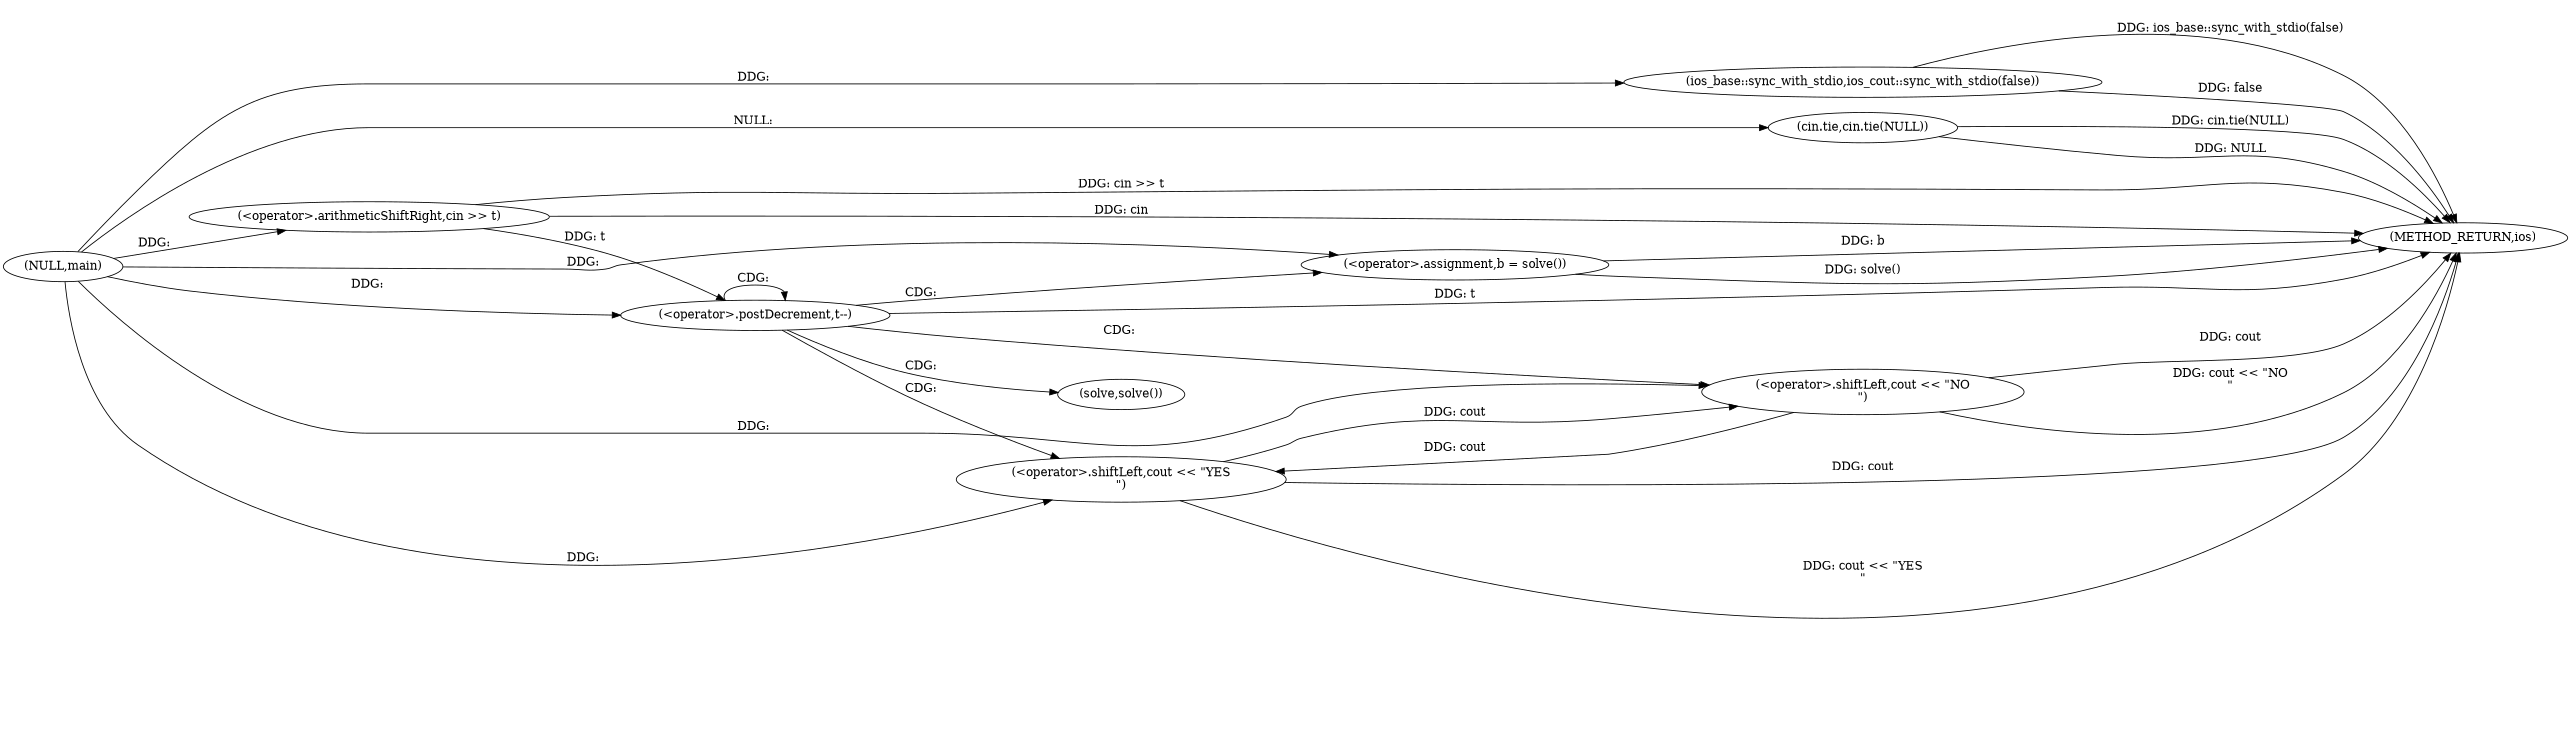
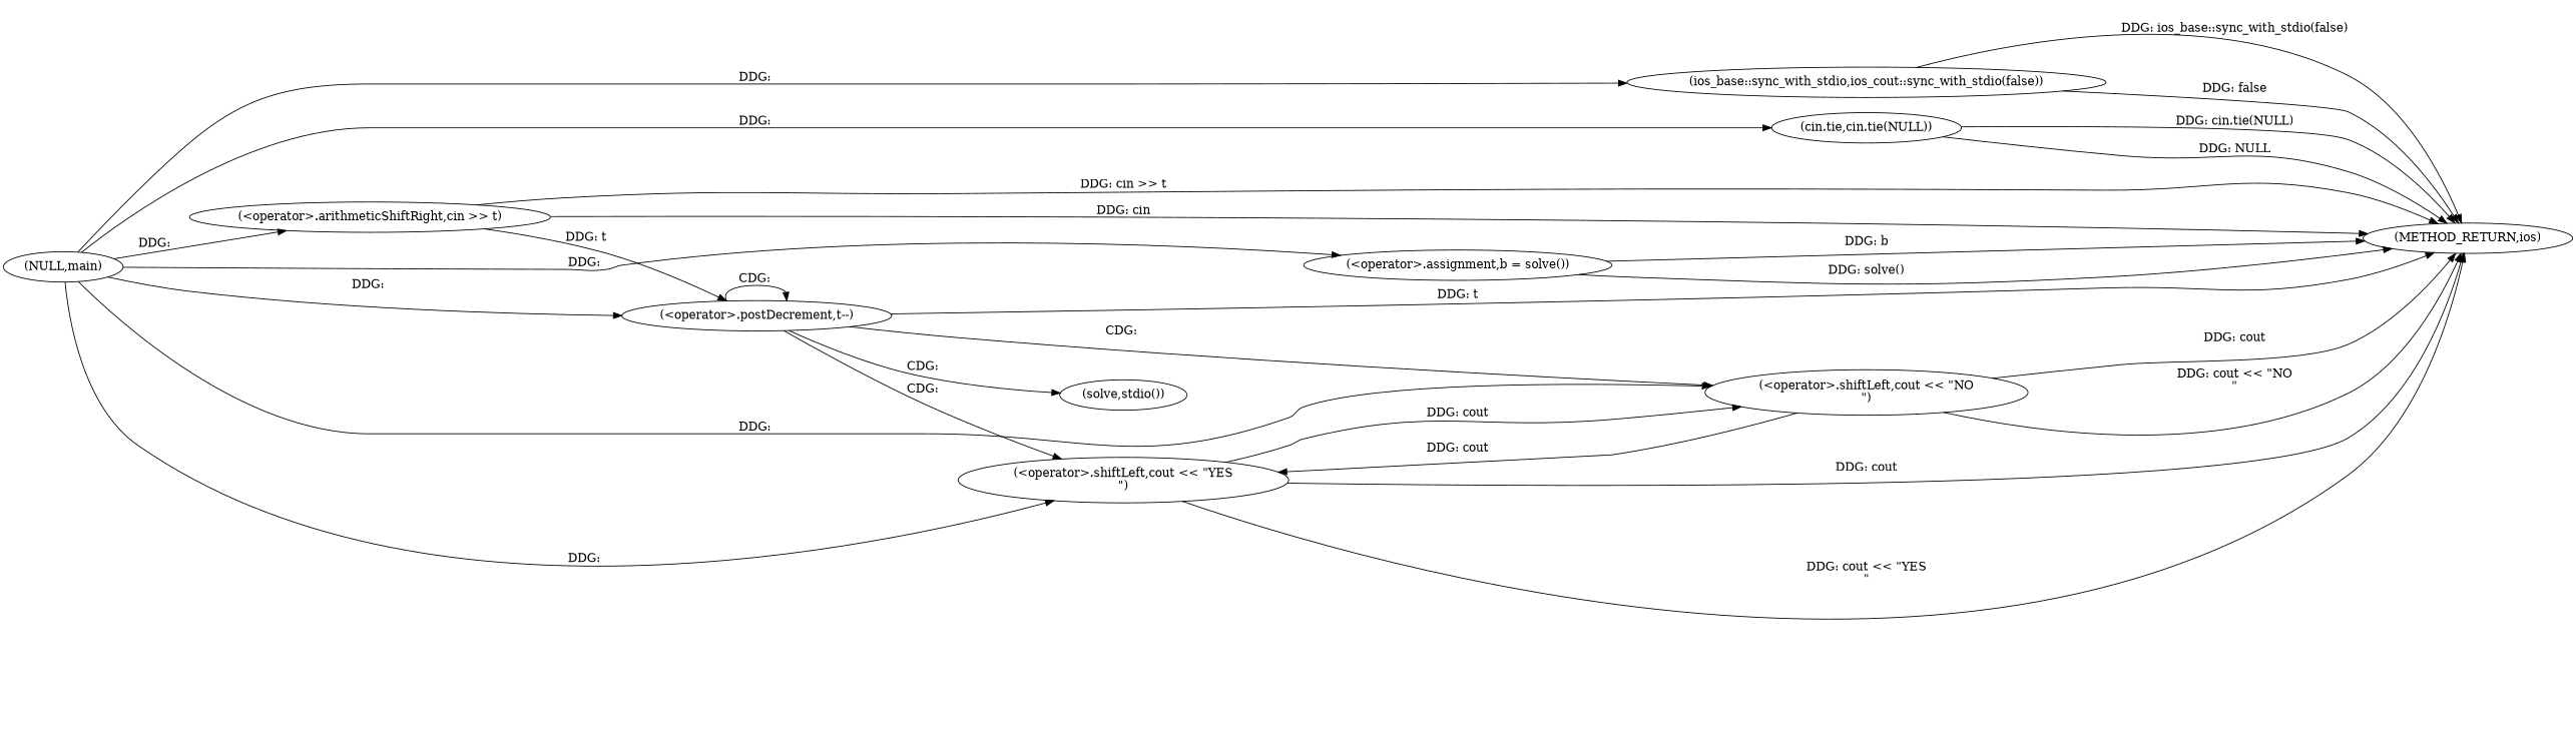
  digraph {
    rankdir=LR
    n1 [label="(NULL,main)"]
    n2 [label="(ios_base::sync_with_stdio,ios_cout::sync_with_stdio(false))"]
    n3 [label="(cin.tie,cin.tie(NULL))"]
    n4 [label="(<operator>.arithmeticShiftRight,cin >> t)"]
    n5 [label="(<operator>.postDecrement,t--)"]
    n6 [label="(<operator>.assignment,b = solve())"]
    n7 [label="(<operator>.shiftLeft,cout << \"YES\n\")"]
    n8 [label="(<operator>.shiftLeft,cout << \"NO\n\")"]
    n9 [label="(METHOD_RETURN,ios)"]
-   n10 [label="(solve,solve())"]
+   n10 [label="(solve,stdio())"]
    n1 -> n2 [label="DDG: "]
-   n1 -> n3 [label="NULL: "]
+   n1 -> n3 [label="DDG: "]
    n1 -> n4 [label="DDG: "]
    n1 -> n5 [label="DDG: "]
    n1 -> n6 [label="DDG: "]
    n1 -> n7 [label="DDG: "]
    n1 -> n8 [label="DDG: "]
    n2 -> n9 [label="DDG: ios_base::sync_with_stdio(false)"]
    n2 -> n9 [label="DDG: false"]
    n3 -> n9 [label="DDG: cin.tie(NULL)"]
    n3 -> n9 [label="DDG: NULL"]
    n4 -> n5 [label="DDG: t"]
    n4 -> n9 [label="DDG: cin >> t"]
    n4 -> n9 [label="DDG: cin"]
    n5 -> n5 [label="CDG: "]
-   n5 -> n6 [label="CDG: "]
    n5 -> n7 [label="CDG: "]
    n5 -> n8 [label="CDG: "]
    n5 -> n9 [label="DDG: t"]
    n5 -> n10 [label="CDG: "]
    n6 -> n9 [label="DDG: b"]
    n6 -> n9 [label="DDG: solve()"]
    n7 -> n8 [label="DDG: cout"]
    n7 -> n9 [label="DDG: cout"]
    n7 -> n9 [label="DDG: cout << \"YES\n\""]
    n8 -> n7 [label="DDG: cout"]
    n8 -> n9 [label="DDG: cout"]
    n8 -> n9 [label="DDG: cout << \"NO\n\""]
  }
